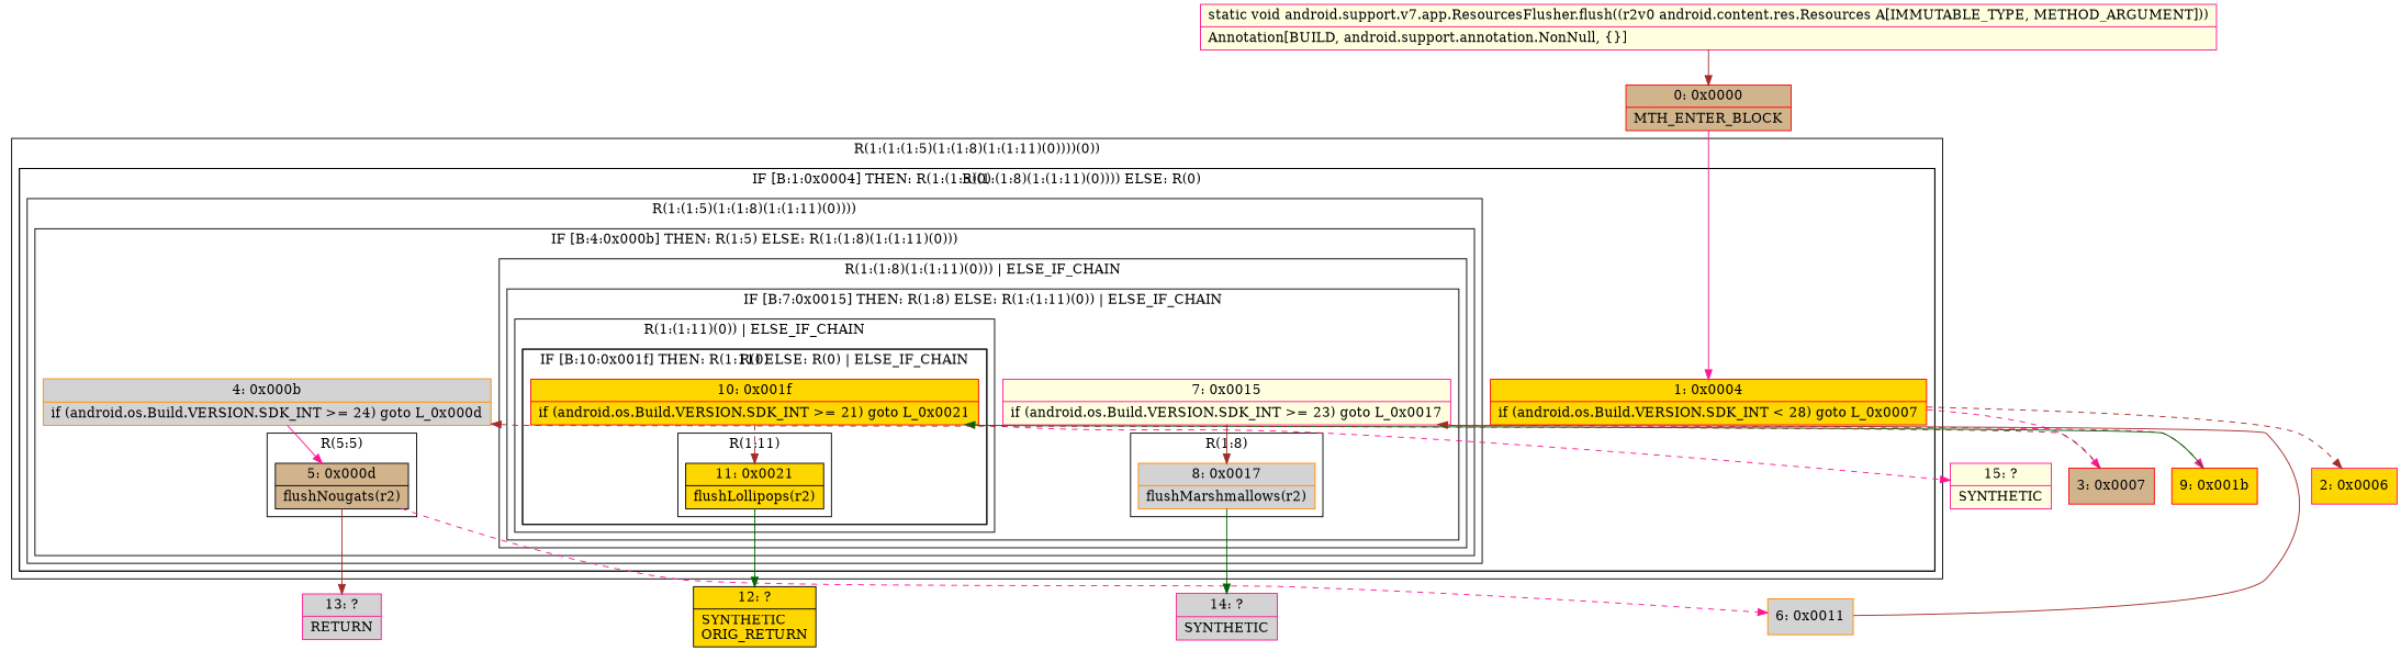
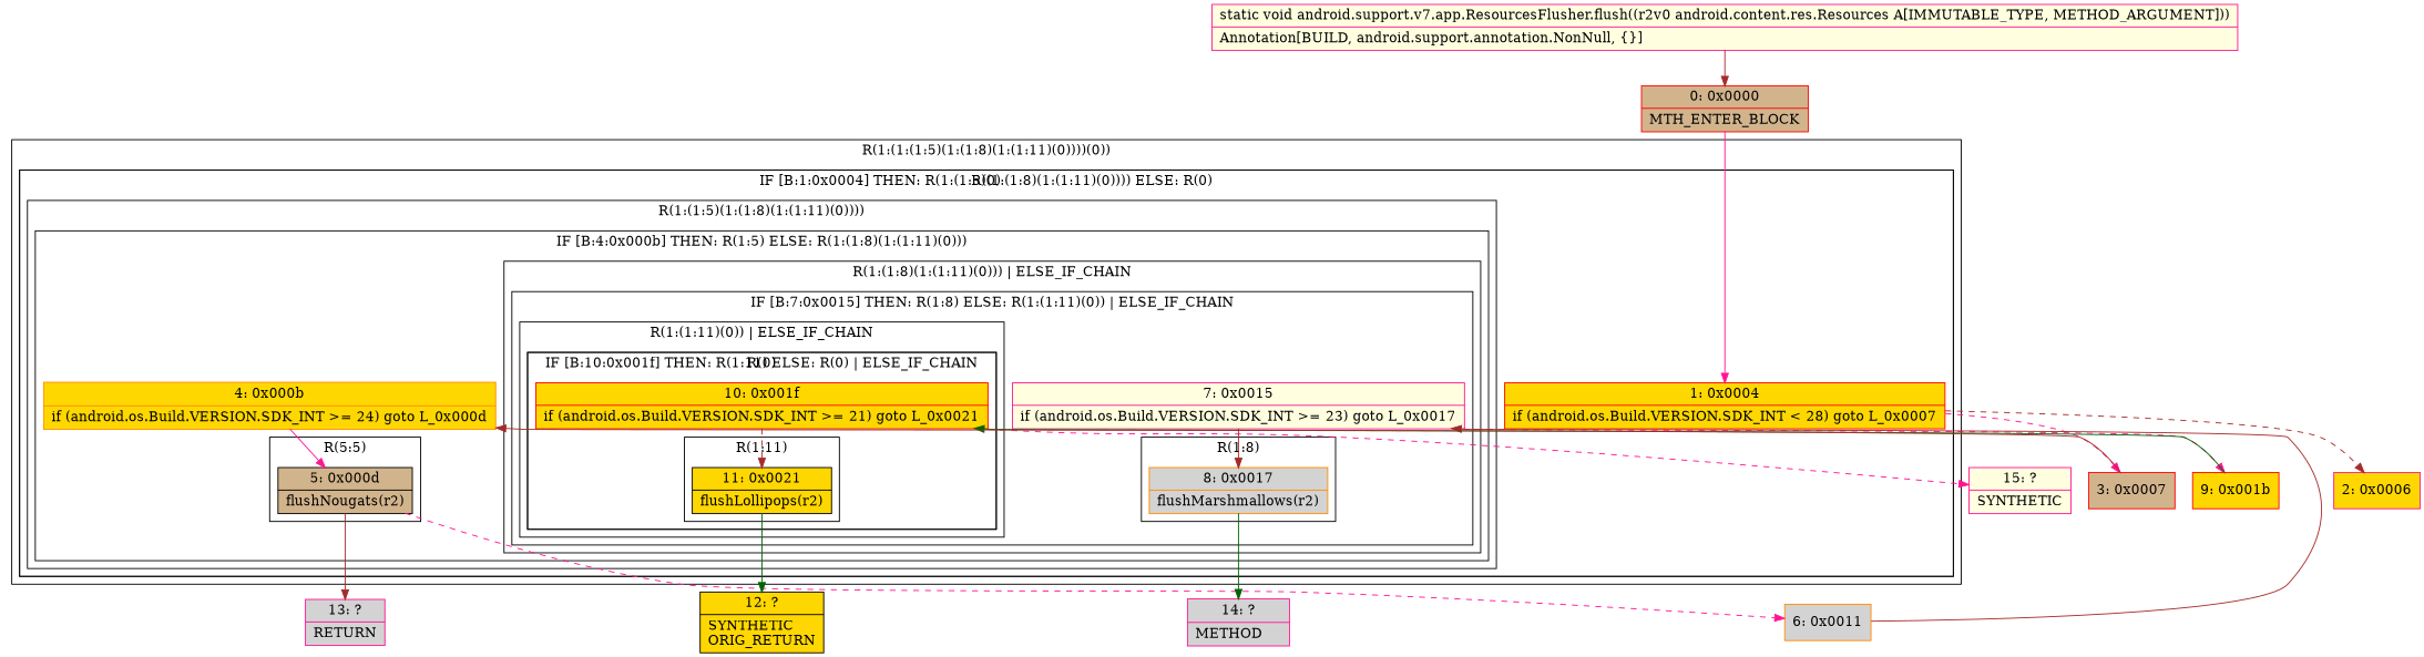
  digraph {
    node [color=deeppink fillcolor=gold shape=record style=filled]
    edge [color=brown]
    n1 [color=black fillcolor=tan label="{5\:\ 0x000d|flushNougats(r2)\l}"]
    n2 [color=darkorange fillcolor=lightgrey label="{8\:\ 0x0017|flushMarshmallows(r2)\l}"]
    n3 [color=black label="{11\:\ 0x0021|flushLollipops(r2)\l}"]
    n4 [color=red label="{10\:\ 0x001f|if (android.os.Build.VERSION.SDK_INT \>= 21) goto L_0x0021\l}"]
    n5 [fillcolor=lightyellow label="{7\:\ 0x0015|if (android.os.Build.VERSION.SDK_INT \>= 23) goto L_0x0017\l}"]
-   n6 [color=darkorange fillcolor=lightgrey label="{4\:\ 0x000b|if (android.os.Build.VERSION.SDK_INT \>= 24) goto L_0x000d\l}"]
+   n6 [color=darkorange label="{4\:\ 0x000b|if (android.os.Build.VERSION.SDK_INT \>= 24) goto L_0x000d\l}"]
    n7 [color=red label="{1\:\ 0x0004|if (android.os.Build.VERSION.SDK_INT \< 28) goto L_0x0007\l}"]
    n8 [color=darkorange fillcolor=lightgrey label="{6\:\ 0x0011}"]
    n9 [fillcolor=lightgrey label="{13\:\ ?|RETURN\l}"]
-   n10 [fillcolor=lightgrey label="{14\:\ ?|SYNTHETIC\l}"]
+   n10 [fillcolor=lightgrey label="{14\:\ ?|METHOD\l}"]
    n11 [color=black label="{12\:\ ?|SYNTHETIC\lORIG_RETURN\l}"]
    n12 [fillcolor=lightyellow label="{15\:\ ?|SYNTHETIC\l}"]
    n13 [color=red label="{9\:\ 0x001b}"]
    n14 [label="{2\:\ 0x0006}"]
    n15 [color=red fillcolor=tan label="{3\:\ 0x0007}"]
    n16 [color=red fillcolor=tan label="{0\:\ 0x0000|MTH_ENTER_BLOCK\l}"]
    n17 [fillcolor=lightyellow label="{static void android.support.v7.app.ResourcesFlusher.flush((r2v0 android.content.res.Resources A[IMMUTABLE_TYPE, METHOD_ARGUMENT]))  | Annotation[BUILD, android.support.annotation.NonNull, \{\}]\l}"]
    subgraph cluster_1 {
      label="R(1:(1:(1:5)(1:(1:8)(1:(1:11)(0))))(0))"
      subgraph cluster_2 {
        label="IF [B:1:0x0004] THEN: R(1:(1:5)(1:(1:8)(1:(1:11)(0)))) ELSE: R(0)"
        n7
        subgraph cluster_3 {
          label="R(1:(1:5)(1:(1:8)(1:(1:11)(0))))"
          subgraph cluster_4 {
            label="IF [B:4:0x000b] THEN: R(1:5) ELSE: R(1:(1:8)(1:(1:11)(0)))"
            n6
            subgraph cluster_5 {
              label="R(5:5)"
              n1
            }
            subgraph cluster_6 {
              label="R(1:(1:8)(1:(1:11)(0))) | ELSE_IF_CHAIN\l"
              subgraph cluster_7 {
                label="IF [B:7:0x0015] THEN: R(1:8) ELSE: R(1:(1:11)(0)) | ELSE_IF_CHAIN\l"
                n5
                subgraph cluster_8 {
                  label="R(1:8)"
                  n2
                }
                subgraph cluster_9 {
                  label="R(1:(1:11)(0)) | ELSE_IF_CHAIN\l"
                  subgraph cluster_10 {
                    label="IF [B:10:0x001f] THEN: R(1:11) ELSE: R(0) | ELSE_IF_CHAIN\l"
                    n4
                    subgraph cluster_11 {
                      label="R(1:11)"
                      n3
                    }
                    subgraph cluster_12 {
                      label="R(0)"
                    }
                  }
                }
              }
            }
          }
        }
        subgraph cluster_13 {
          label="R(0)"
        }
      }
    }
    n1 -> n8 [color=deeppink style=dashed]
    n1 -> n9
    n2 -> n10 [color=darkgreen]
    n3 -> n11 [color=darkgreen]
    n4 -> n3 [style=dashed]
    n4 -> n12 [color=deeppink style=dashed]
    n5 -> n2
    n5 -> n13 [color=deeppink style=dashed]
    n6 -> n1 [color=deeppink]
    n7 -> n14 [style=dashed]
    n7 -> n15 [color=deeppink style=dashed]
    n8 -> n5
    n13 -> n4 [color=darkgreen]
-   n15 -> n6 [style=dashed]
+   n15 -> n6
    n16 -> n7 [color=deeppink]
    n17 -> n16
  }
